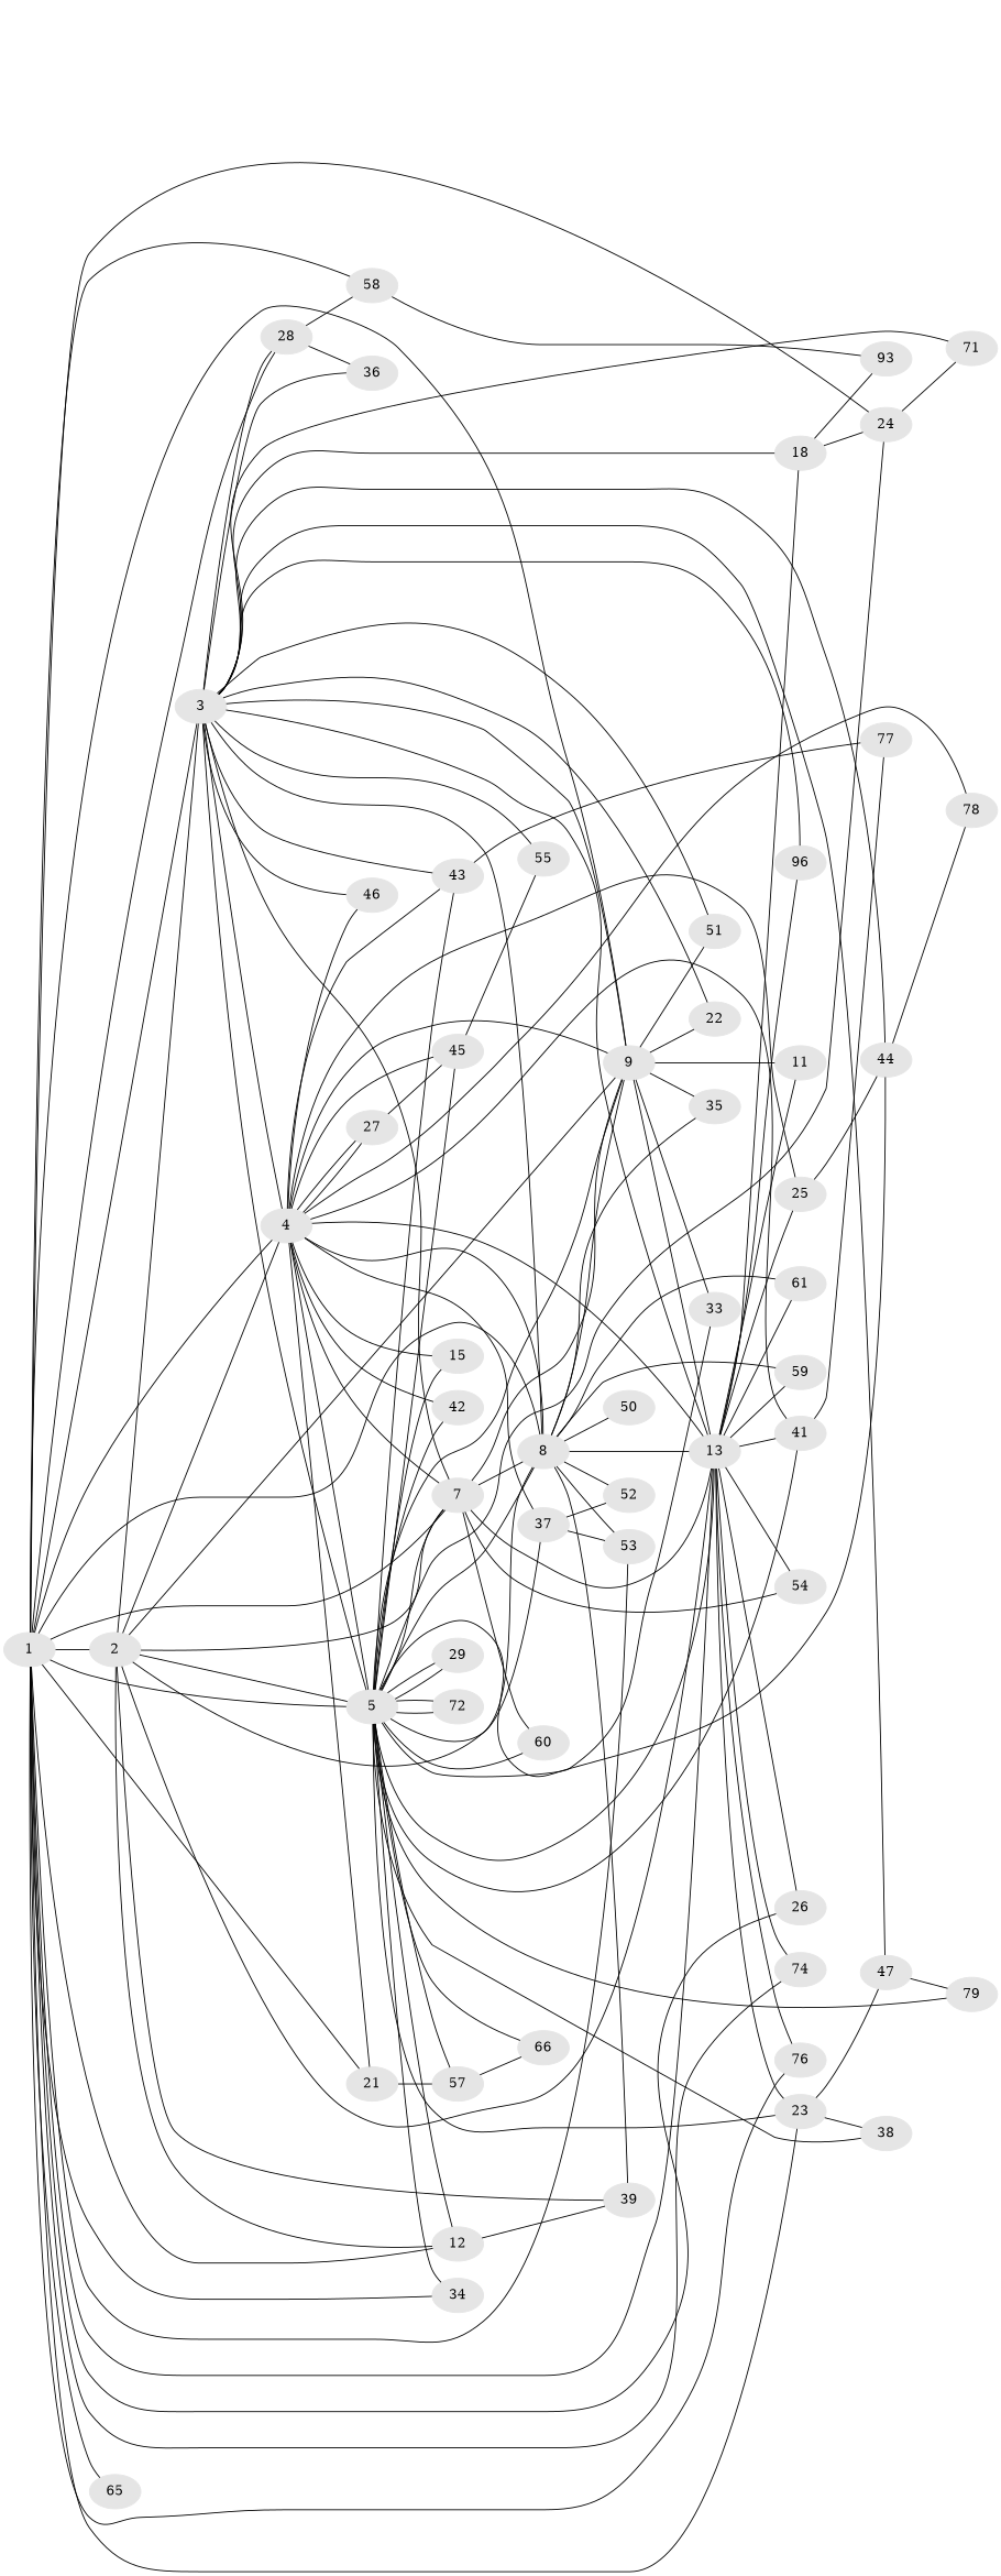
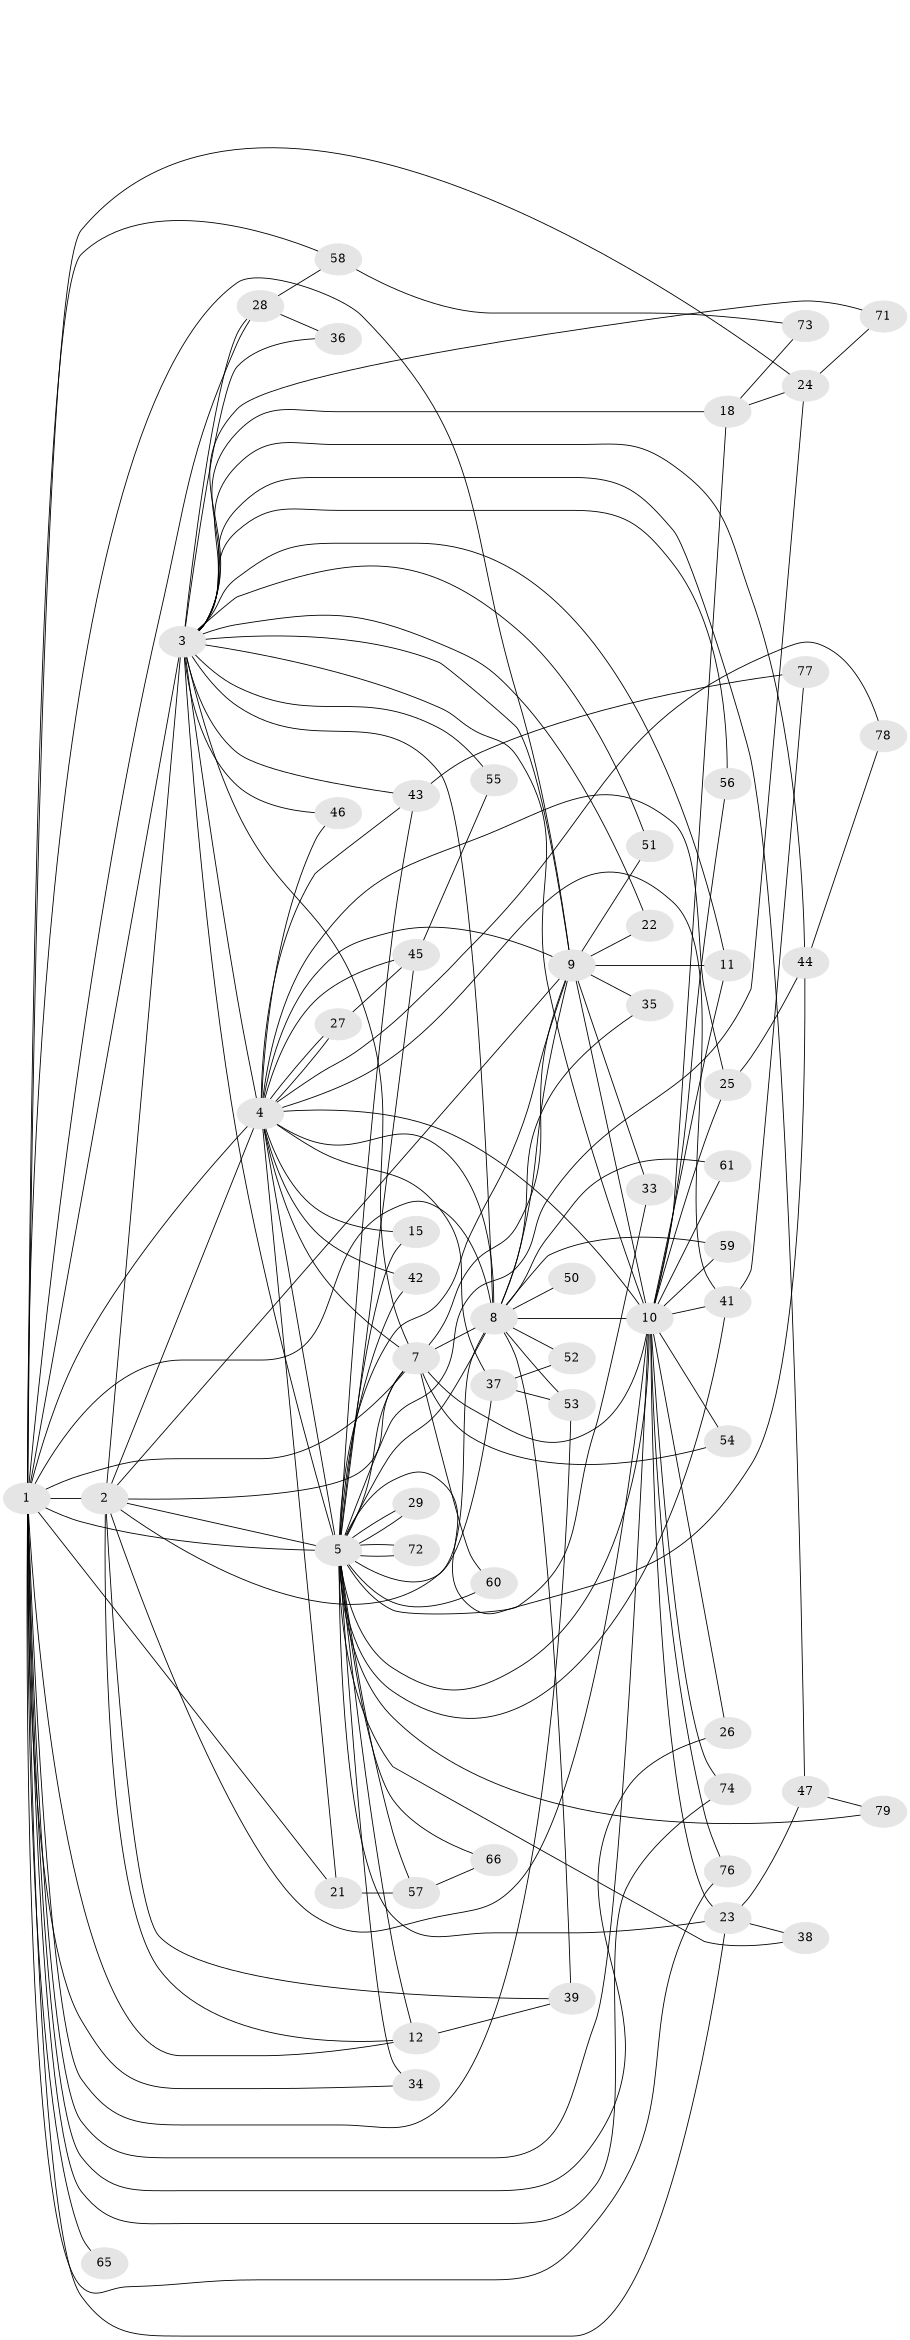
  graph {
    rankdir=LR
    node [color=gray90 style=filled]
    1 [super="+6"]
    2 [super="+30"]
    3 [super="+67"]
    4 [super="+40"]
    5 [super="+19"]
    7 [super="+14"]
    8 [super="+48"]
    9 [super="+17"]
-   10 [super="+32" label=13]
+   10 [super="+32"]
    12 [super="+16"]
    21
    23 [super="+31"]
    24 [super="+64"]
    26
    28 [super="+49"]
    34
    53 [super="+75"]
    58
    65
    74
    76
    39
    11 [super="+13"]
    18 [super="+20"]
    22
    36
    43 [super="+62"]
    44 [super="+70"]
    46
    47
    51
    55
-   56 [label=96]
+   56
    71
    15
    25
    27
    37
    41 [super="+69"]
    42
    45 [super="+68"]
    78
    29
    33
    38
    57 [super="+63"]
    60
    66
    72
    79
    54
    35
    50
    52
    59
    61
-   73 [label=93]
+   73
    77
    1 -- 2 [weight=2]
    1 -- 3 [weight=2]
    1 -- 4 [weight=2]
    1 -- 5 [weight=2]
    1 -- 7 [weight=2]
    1 -- 8 [weight=2]
    1 -- 9 [weight=3]
    1 -- 10 [weight=2]
    1 -- 12
    1 -- 21
    1 -- 23
    1 -- 24
    1 -- 26
    1 -- 28 [weight=2]
    1 -- 34
    1 -- 53
    1 -- 58
    1 -- 65 [weight=2]
    1 -- 74
    1 -- 76
    2 -- 3
    2 -- 4
    2 -- 5
    2 -- 7
    2 -- 8
    2 -- 9 [weight=2]
    2 -- 10
    2 -- 12
    2 -- 39
    3 -- 4
    3 -- 5
    3 -- 7
    3 -- 8
    3 -- 9
    3 -- 10
    3 -- 28
+   3 -- 11
    3 -- 18 [weight=2]
    3 -- 22
    3 -- 36
    3 -- 43
    3 -- 44
    3 -- 46
    3 -- 47
    3 -- 51
    3 -- 55
    3 -- 56
    3 -- 71
    4 -- 5
    4 -- 7
    4 -- 8
    4 -- 9 [weight=2]
    4 -- 10
    4 -- 21
    4 -- 43
    4 -- 46
    4 -- 15
    4 -- 25
    4 -- 27
    4 -- 27
    4 -- 37
    4 -- 41
    4 -- 42
    4 -- 45
    4 -- 78
    5 -- 7 [weight=2]
    5 -- 8
    5 -- 9
    5 -- 10 [weight=2]
    5 -- 12
    5 -- 23
    5 -- 24
    5 -- 34
    5 -- 43
    5 -- 44
    5 -- 15
    5 -- 37
    5 -- 41
    5 -- 42
    5 -- 45
    5 -- 29
    5 -- 29
    5 -- 33
    5 -- 38
    5 -- 57 [weight=2]
    5 -- 60
    5 -- 66
    5 -- 72
    5 -- 72
    5 -- 79
    7 -- 8
    7 -- 9
    7 -- 10
    7 -- 60
    7 -- 54
    8 -- 9
    8 -- 10
    8 -- 53
    8 -- 39
    8 -- 35
    8 -- 50
    8 -- 52
    8 -- 59
    8 -- 61
    9 -- 10
    9 -- 11
    9 -- 22
    9 -- 51
    9 -- 33
    9 -- 35
    10 -- 23
    10 -- 26
    10 -- 74
    10 -- 76
    10 -- 11
    10 -- 18 [weight=2]
    10 -- 56
    10 -- 25
    10 -- 41
    10 -- 54
    10 -- 59
    10 -- 61
    12 -- 39
    21 -- 57
    23 -- 47
    23 -- 38
    24 -- 71
    28 -- 58
    28 -- 36
    58 -- 73
    18 -- 24
    18 -- 73
    43 -- 77
    44 -- 78
    47 -- 79
    25 -- 44
    27 -- 45
    37 -- 53
    37 -- 52
    41 -- 77
    45 -- 55
    57 -- 66
  }
